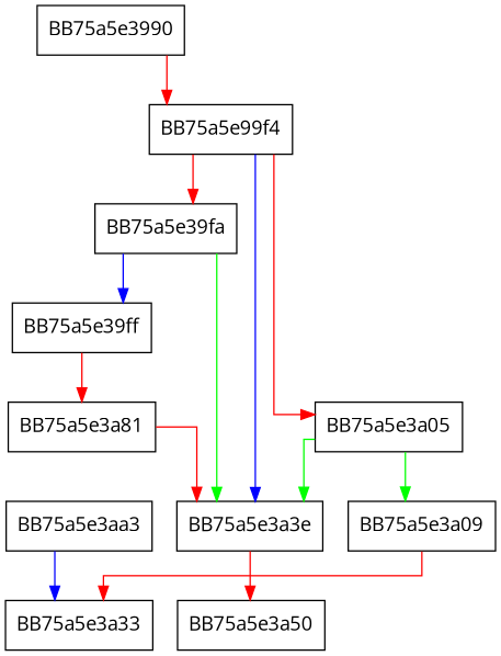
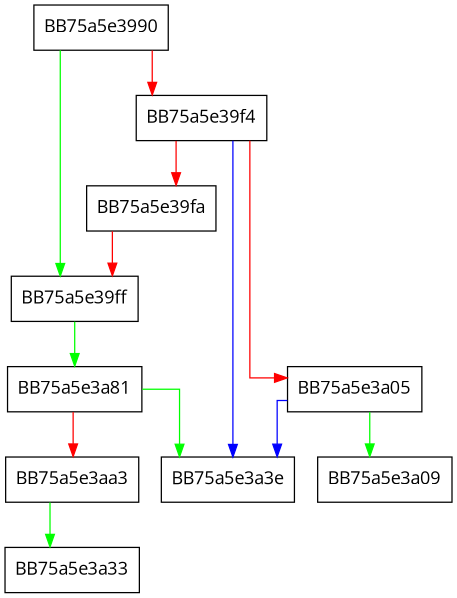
  digraph {
    fontname="Open Sans"
    splines=ortho
    node [fontname="Open Sans" shape=box]
    edge [color=red fontname="Open Sans"]
    BB75a5e3990
    BB75a5e39ff
-   BB75a5e39f4 [label=BB75a5e99f4]
+   BB75a5e39f4
    BB75a5e3a81
    BB75a5e3a05
    BB75a5e3a3e
    BB75a5e39fa
    BB75a5e3aa3
    BB75a5e3a09
-   BB75a5e3a50
    BB75a5e3a33
+   BB75a5e3990 -> BB75a5e39ff [color=green]
    BB75a5e3990 -> BB75a5e39f4
-   BB75a5e39ff -> BB75a5e3a81
+   BB75a5e39ff -> BB75a5e3a81 [color=green]
    BB75a5e39f4 -> BB75a5e3a05
    BB75a5e39f4 -> BB75a5e3a3e [color=blue]
    BB75a5e39f4 -> BB75a5e39fa
-   BB75a5e3a81 -> BB75a5e3a3e
-   BB75a5e3a05 -> BB75a5e3a3e [color=green]
+   BB75a5e3a81 -> BB75a5e3a3e [color=green]
+   BB75a5e3a81 -> BB75a5e3aa3
+   BB75a5e3a05 -> BB75a5e3a3e [color=blue]
    BB75a5e3a05 -> BB75a5e3a09 [color=green]
-   BB75a5e3a3e -> BB75a5e3a50
-   BB75a5e39fa -> BB75a5e39ff [color=blue]
-   BB75a5e39fa -> BB75a5e3a3e [color=green]
-   BB75a5e3aa3 -> BB75a5e3a33 [color=blue]
-   BB75a5e3a09 -> BB75a5e3a33
+   BB75a5e39fa -> BB75a5e39ff
+   BB75a5e3aa3 -> BB75a5e3a33 [color=green]
  }
